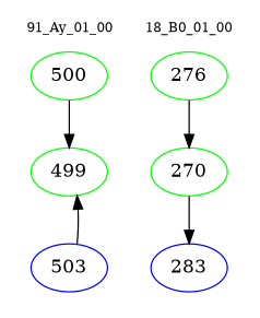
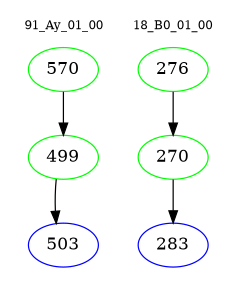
  digraph {
    node [color=green]
    edge [color=black]
-   n1 [label=500]
+   n1 [label=570]
    n2 [label=499]
    n3 [color=blue label=503]
    n4 [label=276]
    n5 [label=270]
    n6 [color=blue label=283]
    subgraph cluster_1 {
      color=white
      fontsize=10
      label="91_Ay_01_00"
      n1
      n2
      n3
    }
    subgraph cluster_2 {
      color=white
      fontsize=10
      label="18_B0_01_00"
      n4
      n5
      n6
    }
    n1 -> n2
-   n3 -> n2
+   n2 -> n3
    n4 -> n5
    n5 -> n6
  }
